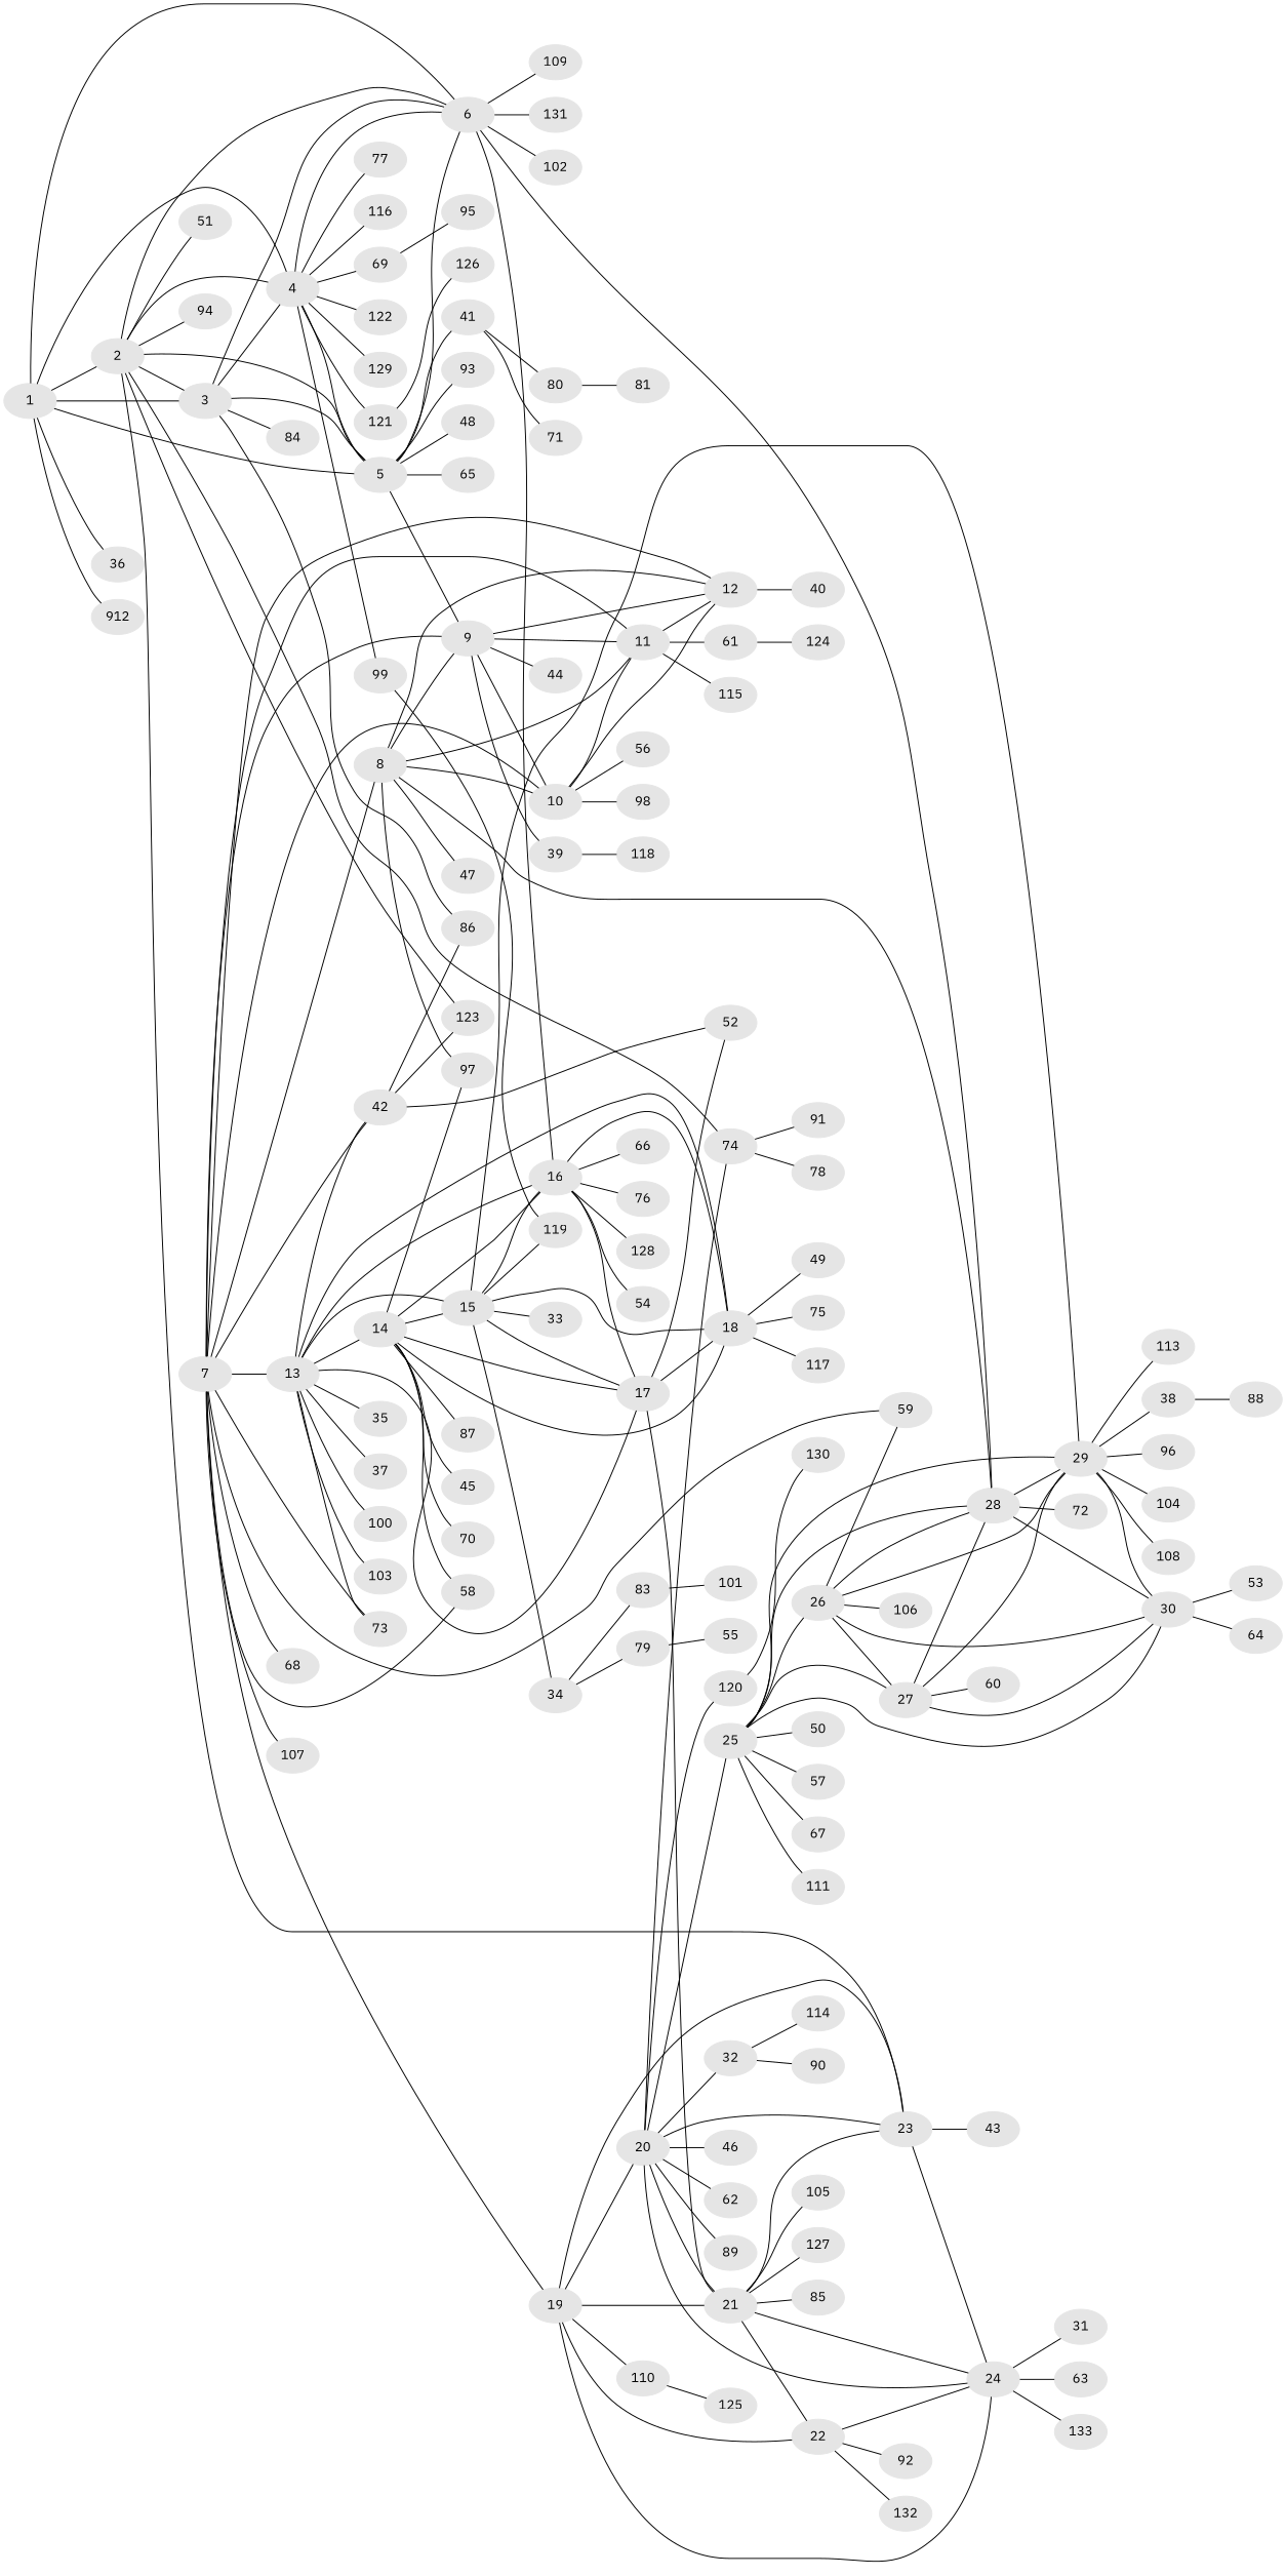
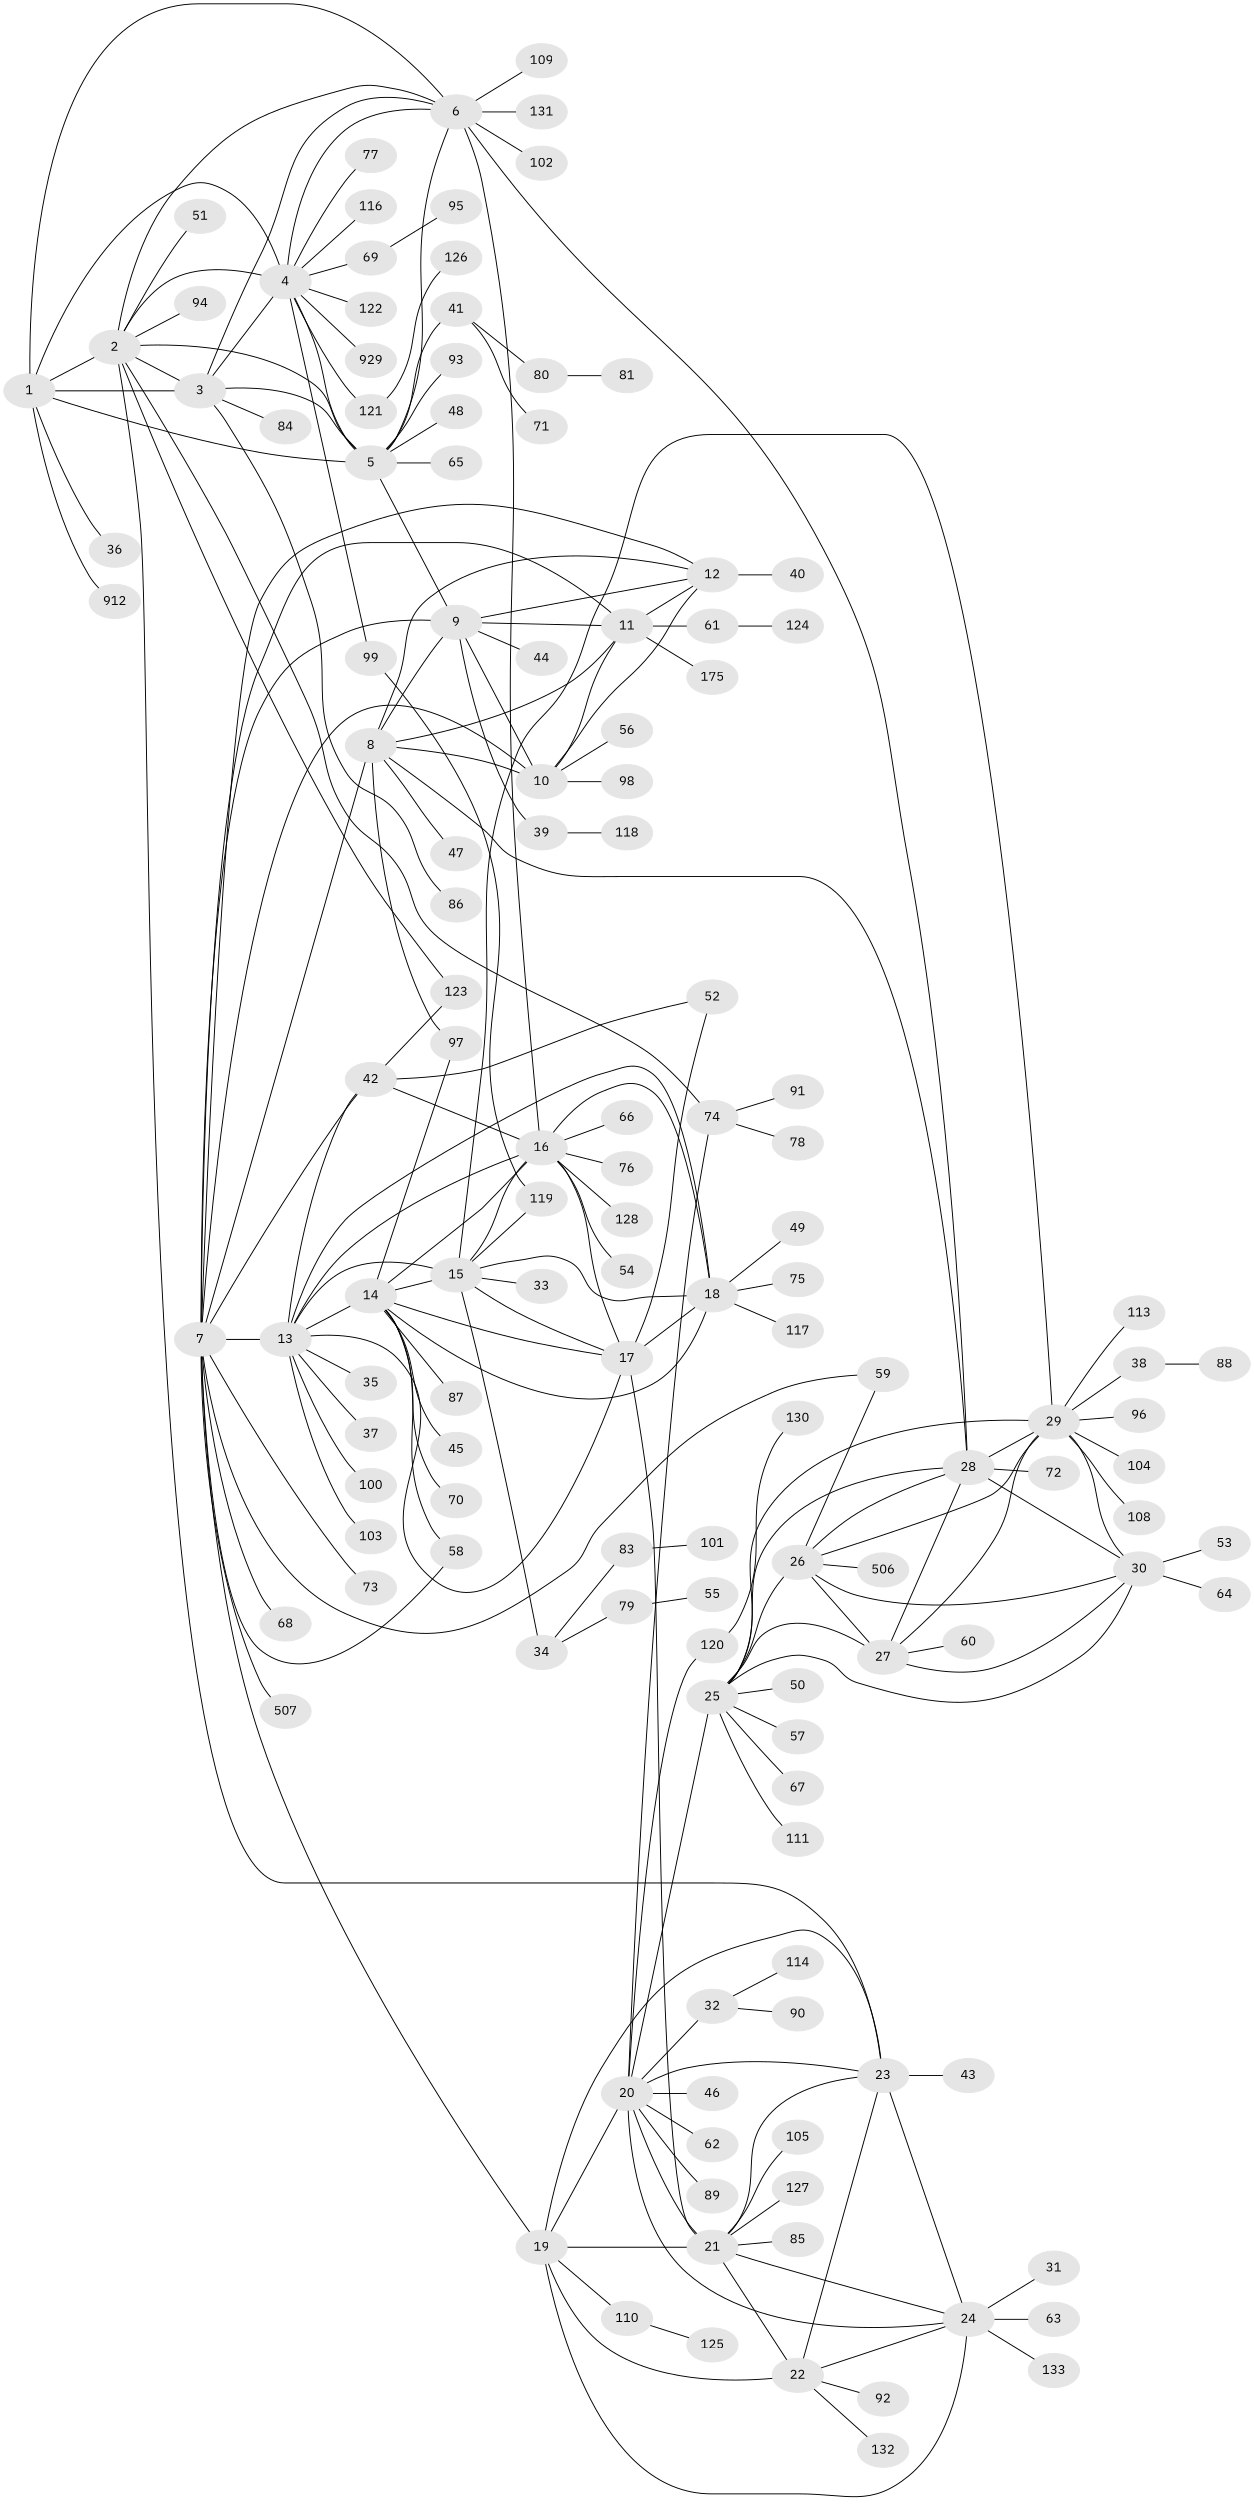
  graph {
    fontname="IBM Plex Sans"
    rankdir=LR
    node [color=gray90 fontname="IBM Plex Sans" style=filled]
    edge [fontname="IBM Plex Sans"]
    1
    2
    3
    4
    5
    6
    36
    n8 [label=912]
    23
    51
    74
    94
    123
    84
    86
    69
    77
    99
    116
    121
    122
-   129
+   129 [label=929]
    9
    41
    48
    65
    93
    16
    28
    102
    109
    131
    24
    43
    78
    91
    95
    119
    126
    10
    11
    12
    39
    44
    71
    80
    17
    18
    54
    66
    76
    128
    29
    30
    72
    7
    8
    13
    19
    42
    58
    59
    68
    73
-   107
+   107 [label=507]
    47
    97
    56
    98
    61
-   115
+   115 [label=175]
    40
    14
    15
    35
    37
    100
    103
    21
    20
    22
    110
    52
    118
    124
    45
    70
    87
    33
    34
    49
    75
    117
    38
    96
    104
    108
    113
    79
    83
    85
    105
    127
    25
    32
    46
    62
    89
    120
    92
    132
    31
    63
    133
    125
    26
    27
    50
    57
    67
    111
    90
    114
    130
-   106
+   106 [label=506]
    60
    53
    64
    88
    55
    101
    81
    1 -- 2
    1 -- 3
    1 -- 4
    1 -- 5
    1 -- 6
    1 -- 36
    1 -- n8
    2 -- 3
    2 -- 4
    2 -- 5
    2 -- 6
    2 -- 23
    2 -- 51
    2 -- 74
    2 -- 94
    2 -- 123
    3 -- 4
    3 -- 5
    3 -- 6
    3 -- 84
    3 -- 86
    4 -- 5
    4 -- 6
    4 -- 69
    4 -- 77
    4 -- 99
    4 -- 116
    4 -- 121
    4 -- 122
    4 -- 129
    5 -- 6
    5 -- 9
    5 -- 41
    5 -- 48
    5 -- 65
    5 -- 93
    6 -- 16
    6 -- 28
    6 -- 102
    6 -- 109
    6 -- 131
    23 -- 24
    23 -- 43
    74 -- 78
    74 -- 91
    69 -- 95
    99 -- 119
    121 -- 126
    9 -- 10
    9 -- 11
    9 -- 12
    9 -- 39
    9 -- 44
    41 -- 71
    41 -- 80
    16 -- 17
    16 -- 18
    16 -- 54
    16 -- 66
    16 -- 76
    16 -- 128
    28 -- 29
    28 -- 30
    28 -- 72
    24 -- 31
    24 -- 63
    24 -- 133
    10 -- 11
    10 -- 12
    10 -- 56
    10 -- 98
    11 -- 12
    11 -- 61
    11 -- 115
    12 -- 40
    39 -- 118
    80 -- 81
    17 -- 18
    17 -- 21
    17 -- 52
    18 -- 49
    18 -- 75
    18 -- 117
    29 -- 30
    29 -- 38
    29 -- 96
    29 -- 104
    29 -- 108
    29 -- 113
    30 -- 53
    30 -- 64
    7 -- 9
    7 -- 10
    7 -- 11
    7 -- 12
    7 -- 8
    7 -- 13
    7 -- 19
    7 -- 42
    7 -- 58
    7 -- 59
    7 -- 68
    7 -- 73
    7 -- 107
    8 -- 9
    8 -- 28
    8 -- 10
    8 -- 11
    8 -- 12
    8 -- 47
    8 -- 97
    13 -- 16
    13 -- 17
    13 -- 18
    13 -- 42
-   13 -- 73
    13 -- 14
    13 -- 15
    13 -- 35
    13 -- 37
    13 -- 100
    13 -- 103
    19 -- 23
    19 -- 24
    19 -- 21
    19 -- 20
    19 -- 22
    19 -- 110
    42 -- 123
-   42 -- 86
+   42 -- 16
    42 -- 52
    61 -- 124
    14 -- 16
    14 -- 17
    14 -- 18
    14 -- 58
    14 -- 97
    14 -- 15
    14 -- 45
    14 -- 70
    14 -- 87
    15 -- 16
    15 -- 119
    15 -- 17
    15 -- 18
    15 -- 29
    15 -- 33
    15 -- 34
    21 -- 23
    21 -- 24
    21 -- 22
    21 -- 85
    21 -- 105
    21 -- 127
    20 -- 23
    20 -- 74
    20 -- 24
    20 -- 21
    20 -- 25
    20 -- 32
    20 -- 46
    20 -- 62
    20 -- 89
    20 -- 120
+   22 -- 23
    22 -- 24
    22 -- 92
    22 -- 132
    110 -- 125
    34 -- 79
    34 -- 83
    38 -- 88
    79 -- 55
    83 -- 101
    25 -- 28
    25 -- 29
    25 -- 30
    25 -- 26
    25 -- 27
    25 -- 50
    25 -- 57
    25 -- 67
    25 -- 111
    32 -- 90
    32 -- 114
    120 -- 130
    26 -- 28
    26 -- 29
    26 -- 30
    26 -- 59
    26 -- 27
    26 -- 106
    27 -- 28
    27 -- 29
    27 -- 30
    27 -- 60
  }
